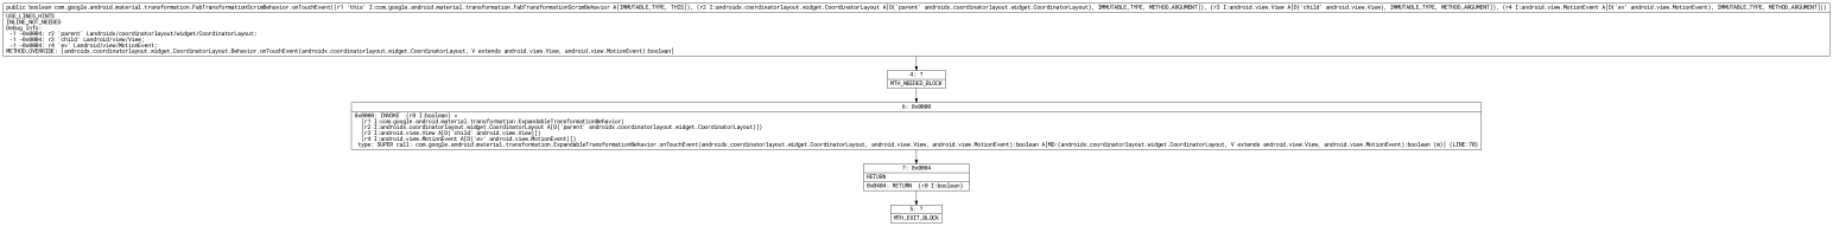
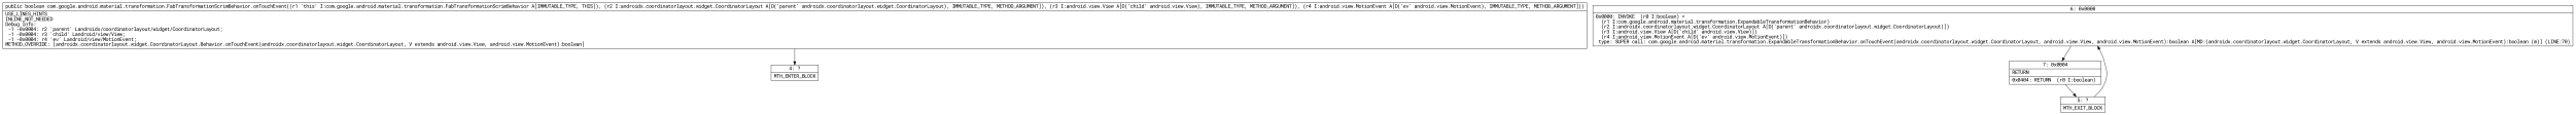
  digraph {
    fontname="Roboto Mono"
    node [fontname="Roboto Mono" shape=record]
    edge [fontname="Roboto Mono"]
-   n1 [label="{4\:\ ?|MTH_NEEDED_BLOCK\l}"]
+   n1 [label="{4\:\ ?|MTH_ENTER_BLOCK\l}"]
    n2 [label="{6\:\ 0x0000|0x0000: INVOKE  (r0 I:boolean) = \l  (r1 I:com.google.android.material.transformation.ExpandableTransformationBehavior)\l  (r2 I:androidx.coordinatorlayout.widget.CoordinatorLayout A[D('parent' androidx.coordinatorlayout.widget.CoordinatorLayout)])\l  (r3 I:android.view.View A[D('child' android.view.View)])\l  (r4 I:android.view.MotionEvent A[D('ev' android.view.MotionEvent)])\l type: SUPER call: com.google.android.material.transformation.ExpandableTransformationBehavior.onTouchEvent(androidx.coordinatorlayout.widget.CoordinatorLayout, android.view.View, android.view.MotionEvent):boolean A[MD:(androidx.coordinatorlayout.widget.CoordinatorLayout, V extends android.view.View, android.view.MotionEvent):boolean (m)] (LINE:70)\l}"]
    n3 [label="{7\:\ 0x0004|RETURN\l|0x0404: RETURN  (r0 I:boolean) \l}"]
    n4 [label="{5\:\ ?|MTH_EXIT_BLOCK\l}"]
    n5 [label="{public boolean com.google.android.material.transformation.FabTransformationScrimBehavior.onTouchEvent((r1 'this' I:com.google.android.material.transformation.FabTransformationScrimBehavior A[IMMUTABLE_TYPE, THIS]), (r2 I:androidx.coordinatorlayout.widget.CoordinatorLayout A[D('parent' androidx.coordinatorlayout.widget.CoordinatorLayout), IMMUTABLE_TYPE, METHOD_ARGUMENT]), (r3 I:android.view.View A[D('child' android.view.View), IMMUTABLE_TYPE, METHOD_ARGUMENT]), (r4 I:android.view.MotionEvent A[D('ev' android.view.MotionEvent), IMMUTABLE_TYPE, METHOD_ARGUMENT]))  | USE_LINES_HINTS\lINLINE_NOT_NEEDED\lDebug Info:\l  \-1 \-0x0004: r2 'parent' Landroidx\/coordinatorlayout\/widget\/CoordinatorLayout;\l  \-1 \-0x0004: r3 'child' Landroid\/view\/View;\l  \-1 \-0x0004: r4 'ev' Landroid\/view\/MotionEvent;\lMETHOD_OVERRIDE: [androidx.coordinatorlayout.widget.CoordinatorLayout.Behavior.onTouchEvent(androidx.coordinatorlayout.widget.CoordinatorLayout, V extends android.view.View, android.view.MotionEvent):boolean]\l}"]
-   n1 -> n2
+   n4 -> n2
    n2 -> n3
    n3 -> n4
    n5 -> n1
  }
